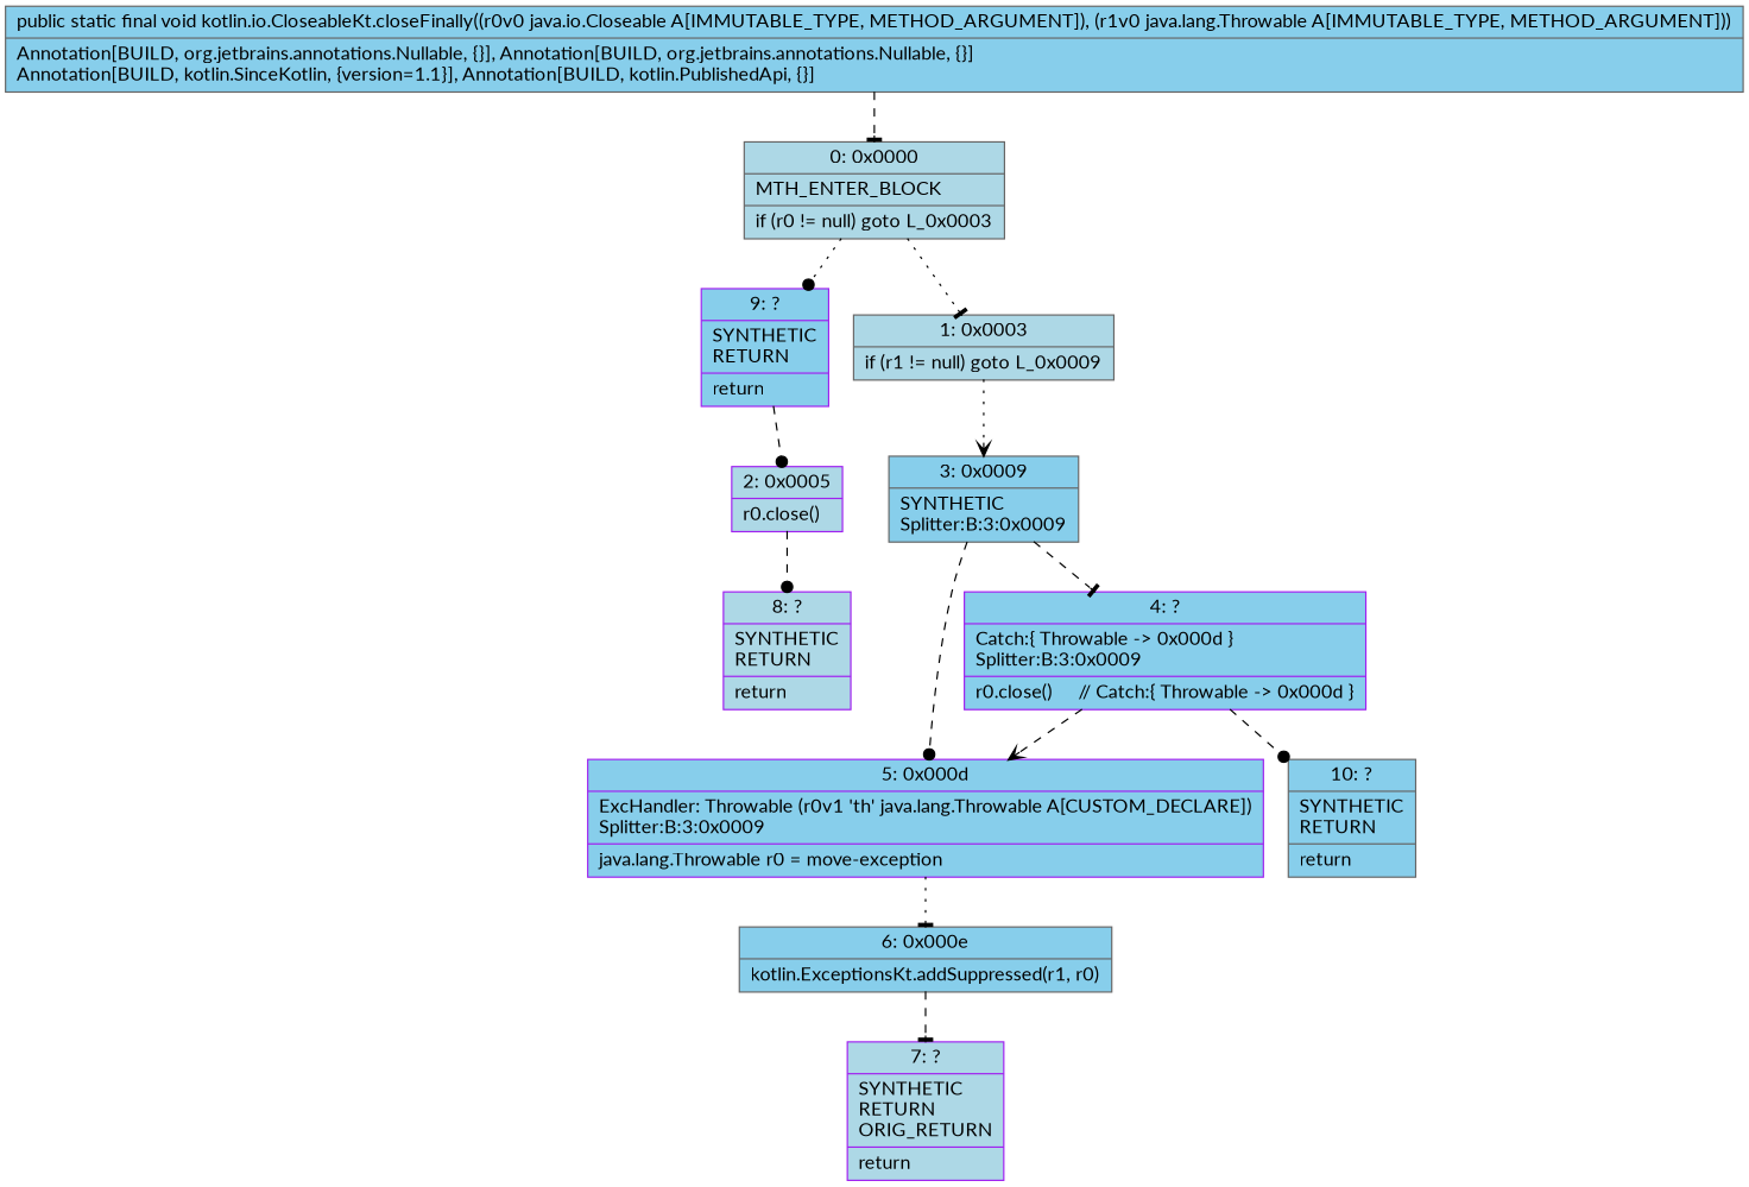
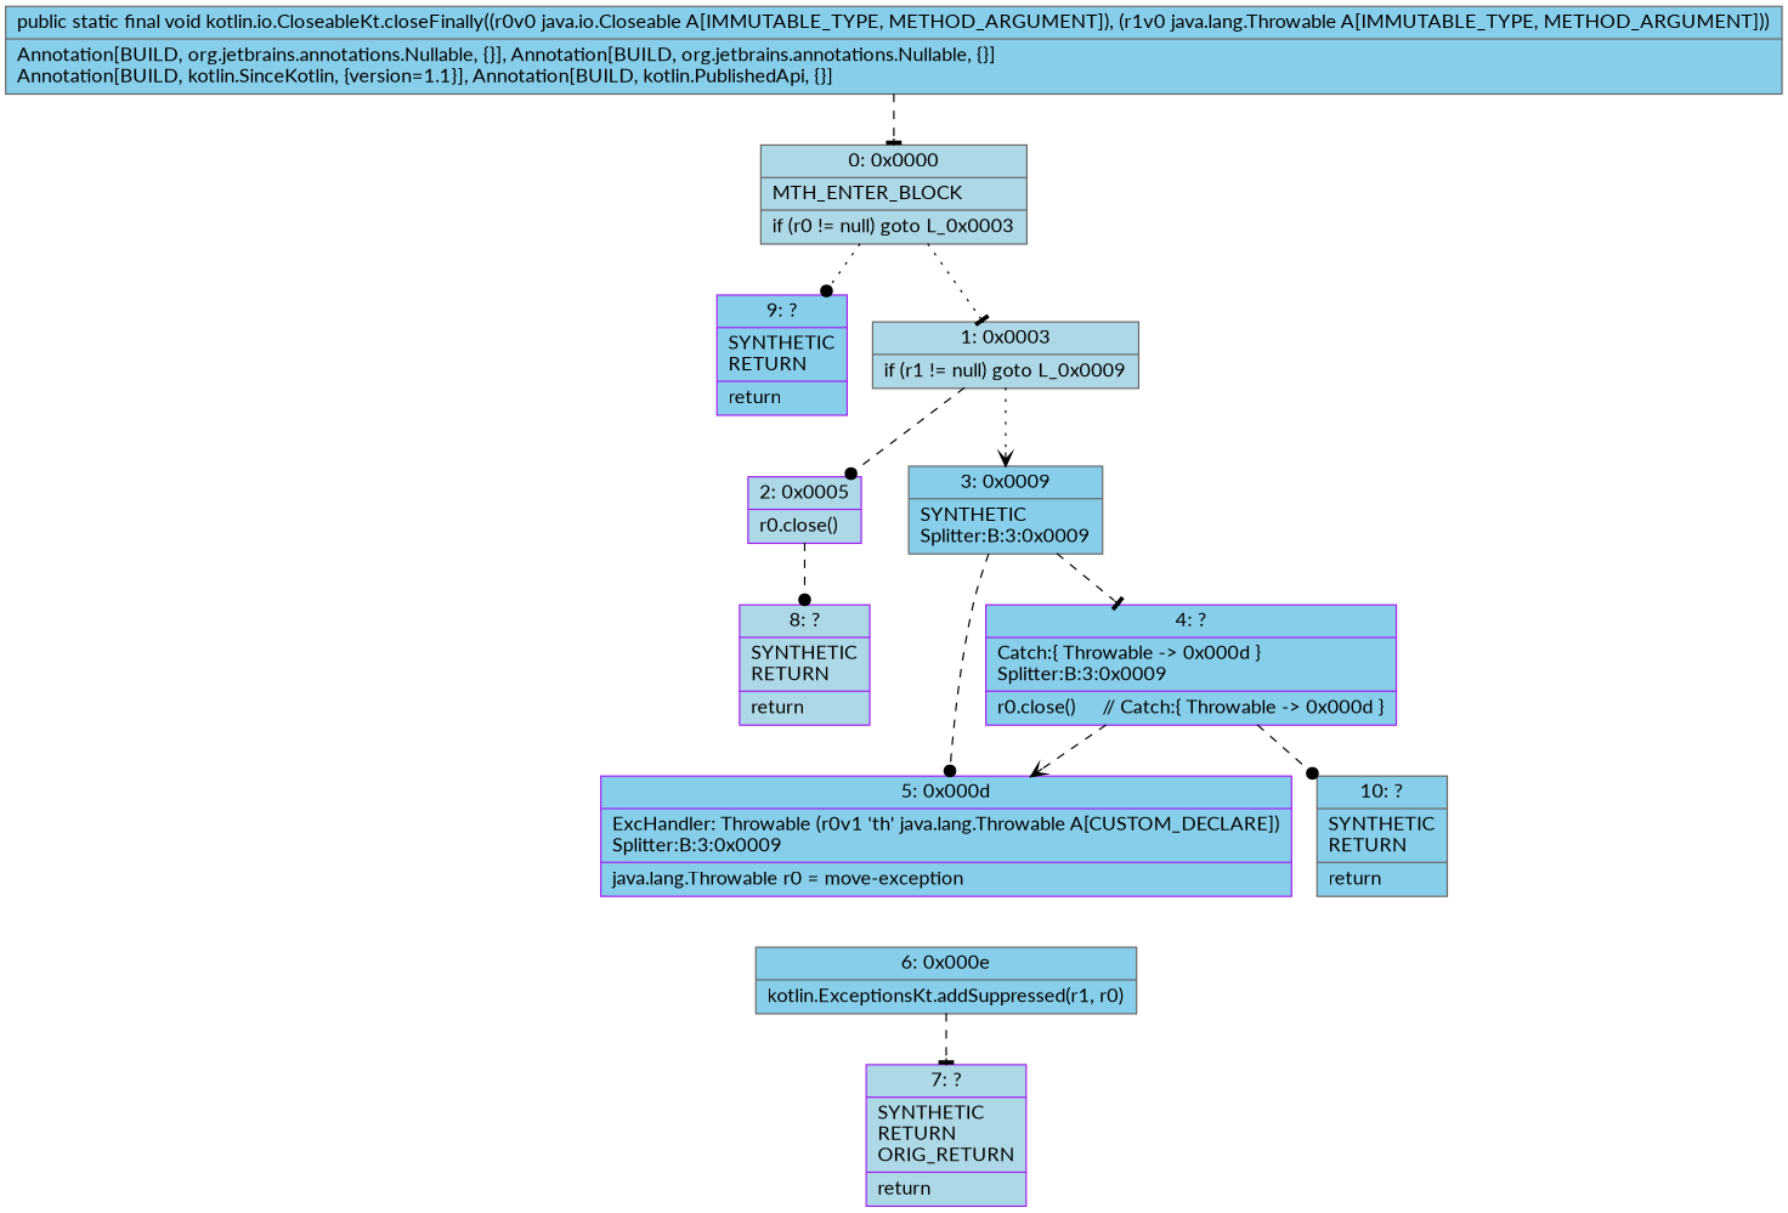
  digraph {
    fontname=Lato
    node [color=gray40 fillcolor=skyblue fontname=Lato shape=record style=filled]
    edge [arrowhead=tee fontname=Lato style=dashed]
    n1 [fillcolor=lightblue label="{0\:\ 0x0000|MTH_ENTER_BLOCK\l|if (r0 != null) goto L_0x0003\l}"]
    n2 [fillcolor=lightblue label="{1\:\ 0x0003|if (r1 != null) goto L_0x0009\l}"]
    n3 [color=purple label="{9\:\ ?|SYNTHETIC\lRETURN\l|return\l}"]
    n4 [color=purple fillcolor=lightblue label="{2\:\ 0x0005|r0.close()\l}"]
    n5 [label="{3\:\ 0x0009|SYNTHETIC\lSplitter:B:3:0x0009\l}"]
    n6 [color=purple fillcolor=lightblue label="{8\:\ ?|SYNTHETIC\lRETURN\l|return\l}"]
    n7 [color=purple label="{4\:\ ?|Catch:\{ Throwable \-\> 0x000d \}\lSplitter:B:3:0x0009\l|r0.close()     \/\/ Catch:\{ Throwable \-\> 0x000d \}\l}"]
    n8 [color=purple label="{5\:\ 0x000d|ExcHandler: Throwable (r0v1 'th' java.lang.Throwable A[CUSTOM_DECLARE])\lSplitter:B:3:0x0009\l|java.lang.Throwable r0 = move\-exception\l}"]
    n9 [label="{10\:\ ?|SYNTHETIC\lRETURN\l|return\l}"]
    n10 [label="{6\:\ 0x000e|kotlin.ExceptionsKt.addSuppressed(r1, r0)\l}"]
    n11 [color=purple fillcolor=lightblue label="{7\:\ ?|SYNTHETIC\lRETURN\lORIG_RETURN\l|return\l}"]
    n12 [label="{public static final void kotlin.io.CloseableKt.closeFinally((r0v0 java.io.Closeable A[IMMUTABLE_TYPE, METHOD_ARGUMENT]), (r1v0 java.lang.Throwable A[IMMUTABLE_TYPE, METHOD_ARGUMENT]))  | Annotation[BUILD, org.jetbrains.annotations.Nullable, \{\}], Annotation[BUILD, org.jetbrains.annotations.Nullable, \{\}]\lAnnotation[BUILD, kotlin.SinceKotlin, \{version=1.1\}], Annotation[BUILD, kotlin.PublishedApi, \{\}]\l}"]
    n1 -> n2 [style=dotted]
    n1 -> n3 [arrowhead=dot style=dotted]
-   n3 -> n4 [arrowhead=dot]
+   n2 -> n4 [arrowhead=dot]
    n2 -> n5 [arrowhead=vee style=dotted]
    n4 -> n6 [arrowhead=dot]
    n5 -> n7
    n5 -> n8 [arrowhead=dot]
    n7 -> n8 [arrowhead=vee]
    n7 -> n9 [arrowhead=dot]
-   n8 -> n10 [style=dotted]
    n10 -> n11
    n12 -> n1
  }
